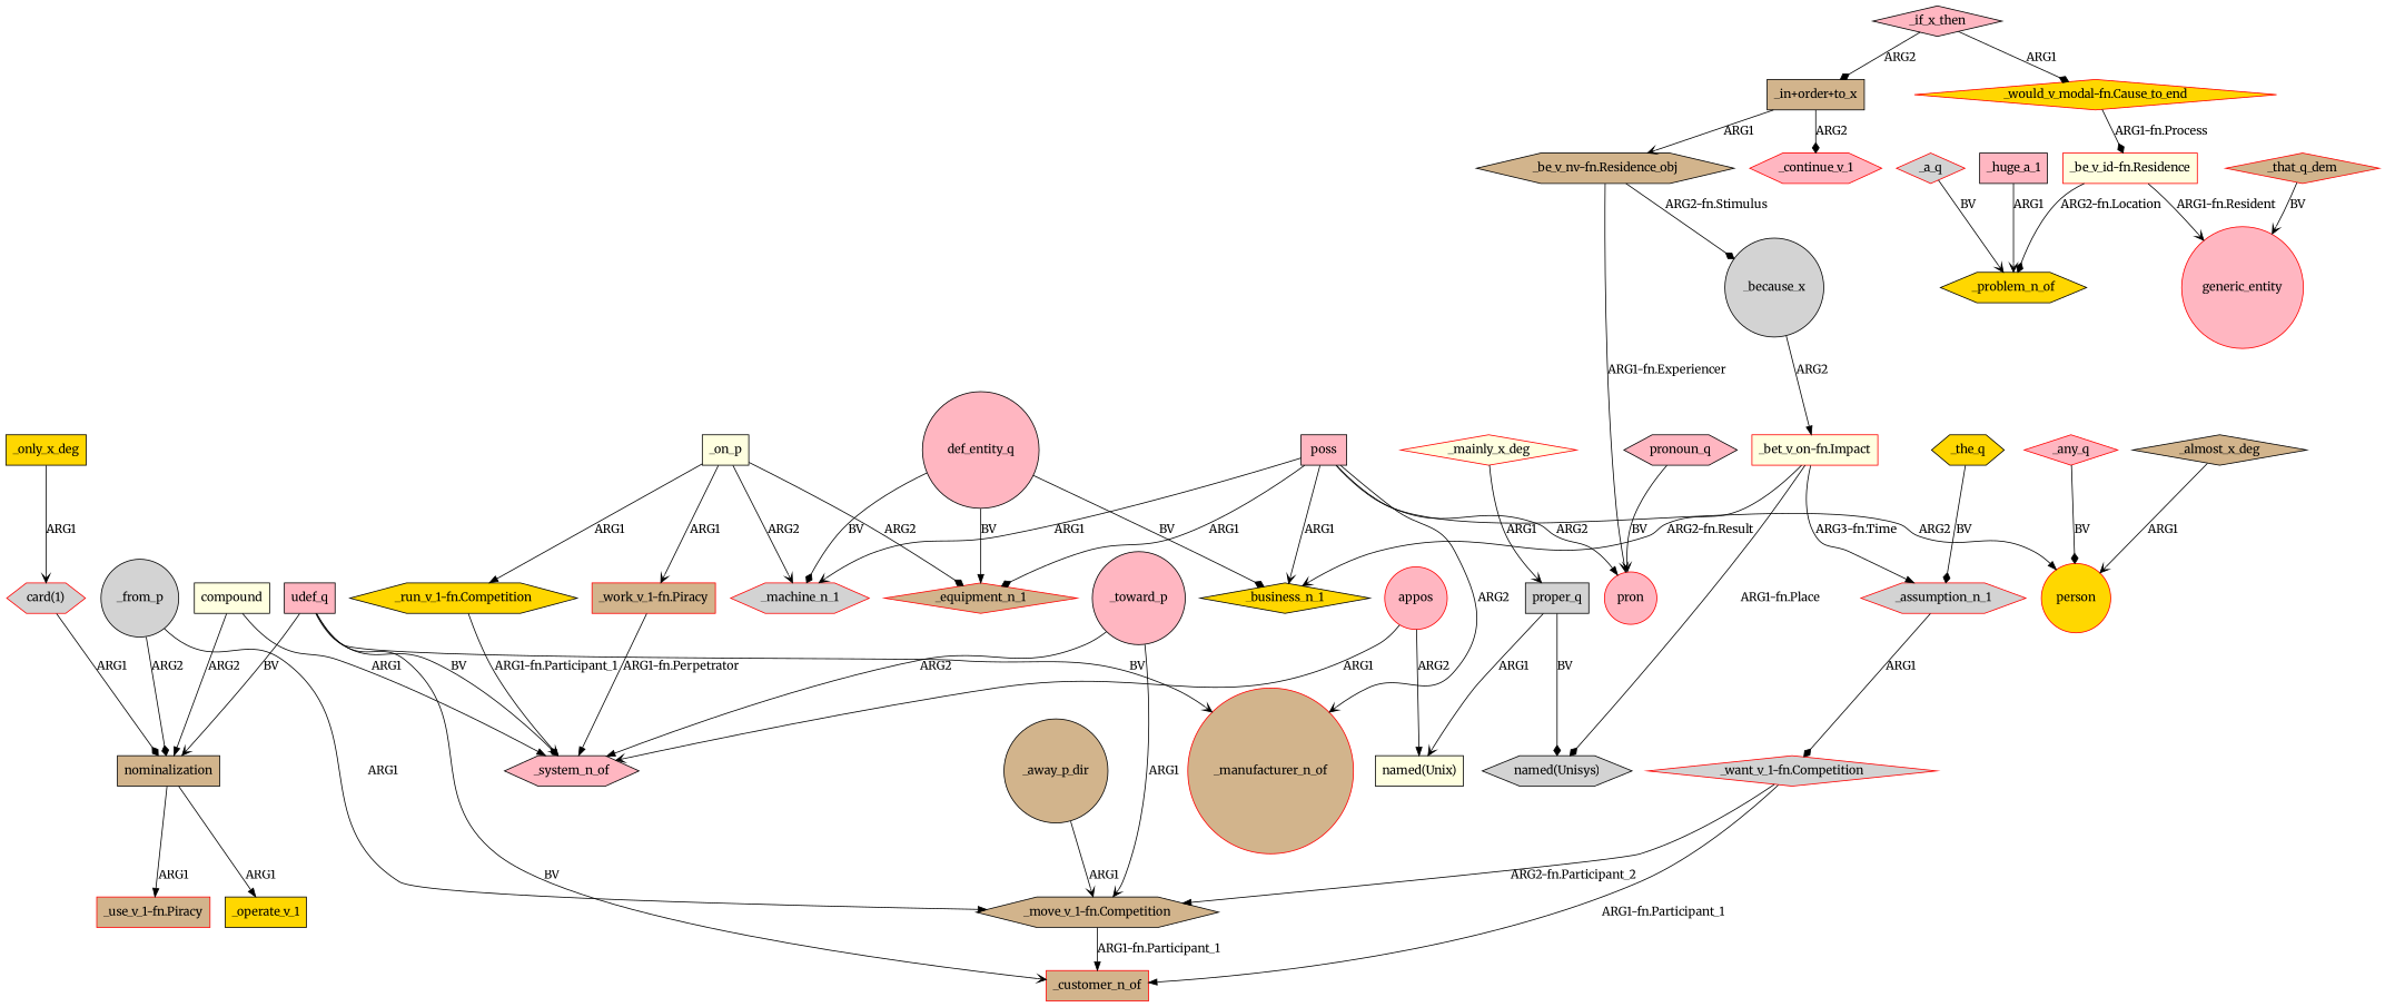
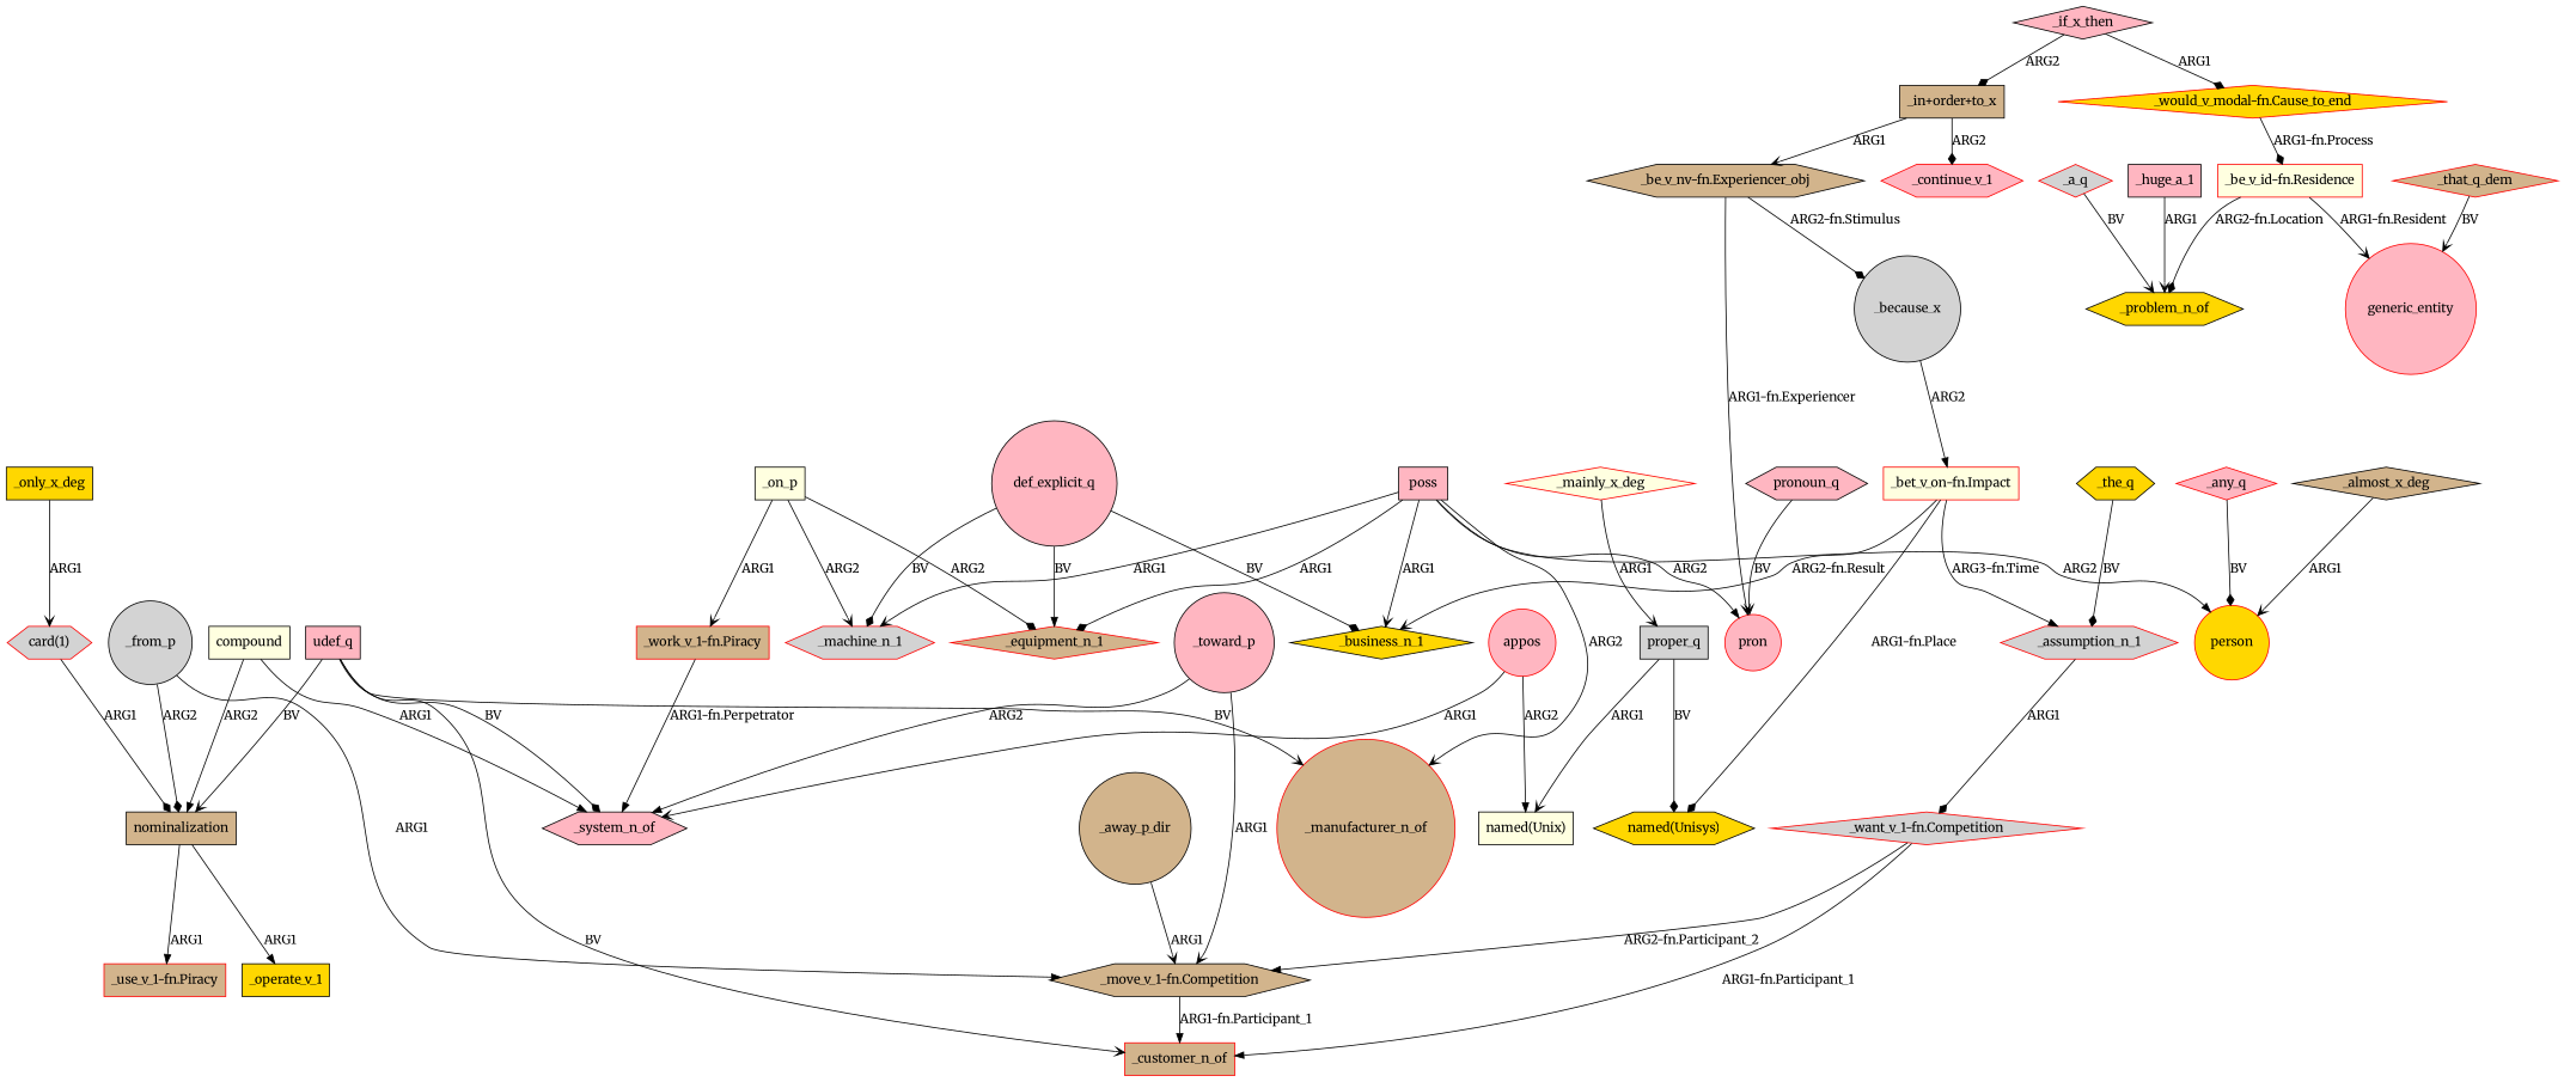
  digraph {
    fontname=Merriweather
    node [color=black fillcolor=lightpink fontname=Merriweather shape=box style=filled]
    edge [arrowhead=vee fontname=Merriweather]
-   def_explicit_q [shape=circle label=def_entity_q]
+   def_explicit_q [shape=circle]
    _business_n_1 [fillcolor=gold shape=diamond]
    _machine_n_1 [color=red fillcolor=lightgrey shape=hexagon]
    _equipment_n_1 [color=red fillcolor=tan shape=diamond]
    compound [fillcolor=lightyellow]
    _system_n_of [shape=hexagon]
    nominalization [fillcolor=tan]
    "_use_v_1-fn.Piracy" [color=red fillcolor=tan]
    _operate_v_1 [fillcolor=gold]
    _away_p_dir [fillcolor=tan shape=circle]
    "_move_v_1-fn.Competition" [fillcolor=tan shape=hexagon]
    _customer_n_of [color=red fillcolor=tan]
    _on_p [fillcolor=lightyellow]
    "_work_v_1-fn.Piracy" [color=red fillcolor=tan]
-   "_run_v_1-fn.Competition" [fillcolor=gold shape=hexagon]
    poss
    _manufacturer_n_of [color=red fillcolor=tan shape=circle]
    person [color=red fillcolor=gold shape=circle]
    pron [color=red shape=circle]
    "card(1)" [color=red fillcolor=lightgrey shape=hexagon]
    "_want_v_1-fn.Competition" [color=red fillcolor=lightgrey shape=diamond]
    _any_q [color=red shape=diamond]
    udef_q
    appos [color=red shape=circle]
    "named(Unix)" [fillcolor=lightyellow]
    _because_x [fillcolor=lightgrey shape=circle]
    "_bet_v_on-fn.Impact" [color=red fillcolor=lightyellow]
-   "named(Unisys)" [fillcolor=lightgrey shape=hexagon]
+   "named(Unisys)" [fillcolor=gold shape=hexagon]
    _assumption_n_1 [color=red fillcolor=lightgrey shape=hexagon]
-   "_be_v_nv-fn.Experiencer_obj" [fillcolor=tan shape=hexagon label="_be_v_nv-fn.Residence_obj"]
+   "_be_v_nv-fn.Experiencer_obj" [fillcolor=tan shape=hexagon]
    _problem_n_of [fillcolor=gold shape=hexagon]
    _huge_a_1
    _if_x_then [shape=diamond]
    "_in+order+to_x" [fillcolor=tan]
    "_would_v_modal-fn.Cause_to_end" [color=red fillcolor=gold shape=diamond]
    _continue_v_1 [color=red shape=hexagon]
    "_be_v_id-fn.Residence" [color=red fillcolor=lightyellow]
    proper_q [fillcolor=lightgrey]
    _from_p [fillcolor=lightgrey shape=circle]
    pronoun_q [shape=hexagon]
    generic_entity [color=red shape=circle]
    _almost_x_deg [fillcolor=tan shape=diamond]
    _toward_p [shape=circle]
    _the_q [fillcolor=gold shape=hexagon]
    _only_x_deg [fillcolor=gold]
    _a_q [color=red fillcolor=lightgrey shape=diamond]
    _mainly_x_deg [color=red fillcolor=lightyellow shape=diamond]
    _that_q_dem [color=red fillcolor=tan shape=diamond]
    def_explicit_q -> _business_n_1 [arrowhead=diamond label=BV]
    def_explicit_q -> _machine_n_1 [arrowhead=diamond label=BV]
    def_explicit_q -> _equipment_n_1 [arrowhead=normal label=BV]
    compound -> _system_n_of [arrowhead=normal label=ARG1]
    compound -> nominalization [arrowhead=normal label=ARG2]
    nominalization -> "_use_v_1-fn.Piracy" [arrowhead=normal label=ARG1]
    nominalization -> _operate_v_1 [arrowhead=normal label=ARG1]
    _away_p_dir -> "_move_v_1-fn.Competition" [label=ARG1]
    "_move_v_1-fn.Competition" -> _customer_n_of [arrowhead=normal label="ARG1-fn.Participant_1"]
    _on_p -> _machine_n_1 [label=ARG2]
    _on_p -> _equipment_n_1 [arrowhead=diamond label=ARG2]
    _on_p -> "_work_v_1-fn.Piracy" [label=ARG1]
-   _on_p -> "_run_v_1-fn.Competition" [arrowhead=normal label=ARG1]
    "_work_v_1-fn.Piracy" -> _system_n_of [arrowhead=normal label="ARG1-fn.Perpetrator"]
-   "_run_v_1-fn.Competition" -> _system_n_of [label="ARG1-fn.Participant_1"]
    poss -> _business_n_1 [label=ARG1]
    poss -> _machine_n_1 [label=ARG1]
    poss -> _equipment_n_1 [arrowhead=diamond label=ARG1]
    poss -> _manufacturer_n_of [label=ARG2]
    poss -> person [arrowhead=normal label=ARG2]
    poss -> pron [arrowhead=normal label=ARG2]
    "card(1)" -> nominalization [arrowhead=diamond label=ARG1]
    "_want_v_1-fn.Competition" -> "_move_v_1-fn.Competition" [arrowhead=normal label="ARG2-fn.Participant_2"]
    "_want_v_1-fn.Competition" -> _customer_n_of [arrowhead=normal label="ARG1-fn.Participant_1"]
    _any_q -> person [arrowhead=diamond label=BV]
    udef_q -> _system_n_of [arrowhead=diamond label=BV]
    udef_q -> nominalization [label=BV]
    udef_q -> _customer_n_of [label=BV]
    udef_q -> _manufacturer_n_of [label=BV]
    appos -> _system_n_of [label=ARG1]
    appos -> "named(Unix)" [arrowhead=normal label=ARG2]
    _because_x -> "_bet_v_on-fn.Impact" [arrowhead=normal label=ARG2]
    "_bet_v_on-fn.Impact" -> _business_n_1 [label="ARG2-fn.Result"]
    "_bet_v_on-fn.Impact" -> "named(Unisys)" [arrowhead=diamond label="ARG1-fn.Place"]
    "_bet_v_on-fn.Impact" -> _assumption_n_1 [arrowhead=normal label="ARG3-fn.Time"]
    _assumption_n_1 -> "_want_v_1-fn.Competition" [arrowhead=diamond label=ARG1]
    "_be_v_nv-fn.Experiencer_obj" -> pron [label="ARG1-fn.Experiencer"]
    "_be_v_nv-fn.Experiencer_obj" -> _because_x [arrowhead=diamond label="ARG2-fn.Stimulus"]
    _huge_a_1 -> _problem_n_of [label=ARG1]
    _if_x_then -> "_in+order+to_x" [arrowhead=diamond label=ARG2]
    _if_x_then -> "_would_v_modal-fn.Cause_to_end" [arrowhead=diamond label=ARG1]
    "_in+order+to_x" -> "_be_v_nv-fn.Experiencer_obj" [label=ARG1]
    "_in+order+to_x" -> _continue_v_1 [arrowhead=diamond label=ARG2]
    "_would_v_modal-fn.Cause_to_end" -> "_be_v_id-fn.Residence" [arrowhead=diamond label="ARG1-fn.Process"]
    "_be_v_id-fn.Residence" -> _problem_n_of [arrowhead=diamond label="ARG2-fn.Location"]
    "_be_v_id-fn.Residence" -> generic_entity [label="ARG1-fn.Resident"]
    proper_q -> "named(Unix)" [label=ARG1]
    proper_q -> "named(Unisys)" [arrowhead=diamond label=BV]
    _from_p -> nominalization [arrowhead=diamond label=ARG2]
    _from_p -> "_move_v_1-fn.Competition" [arrowhead=normal label=ARG1]
    pronoun_q -> pron [label=BV]
    _almost_x_deg -> person [label=ARG1]
    _toward_p -> _system_n_of [arrowhead=normal label=ARG2]
    _toward_p -> "_move_v_1-fn.Competition" [label=ARG1]
    _the_q -> _assumption_n_1 [arrowhead=diamond label=BV]
    _only_x_deg -> "card(1)" [label=ARG1]
    _a_q -> _problem_n_of [label=BV]
    _mainly_x_deg -> proper_q [label=ARG1]
    _that_q_dem -> generic_entity [label=BV]
  }
